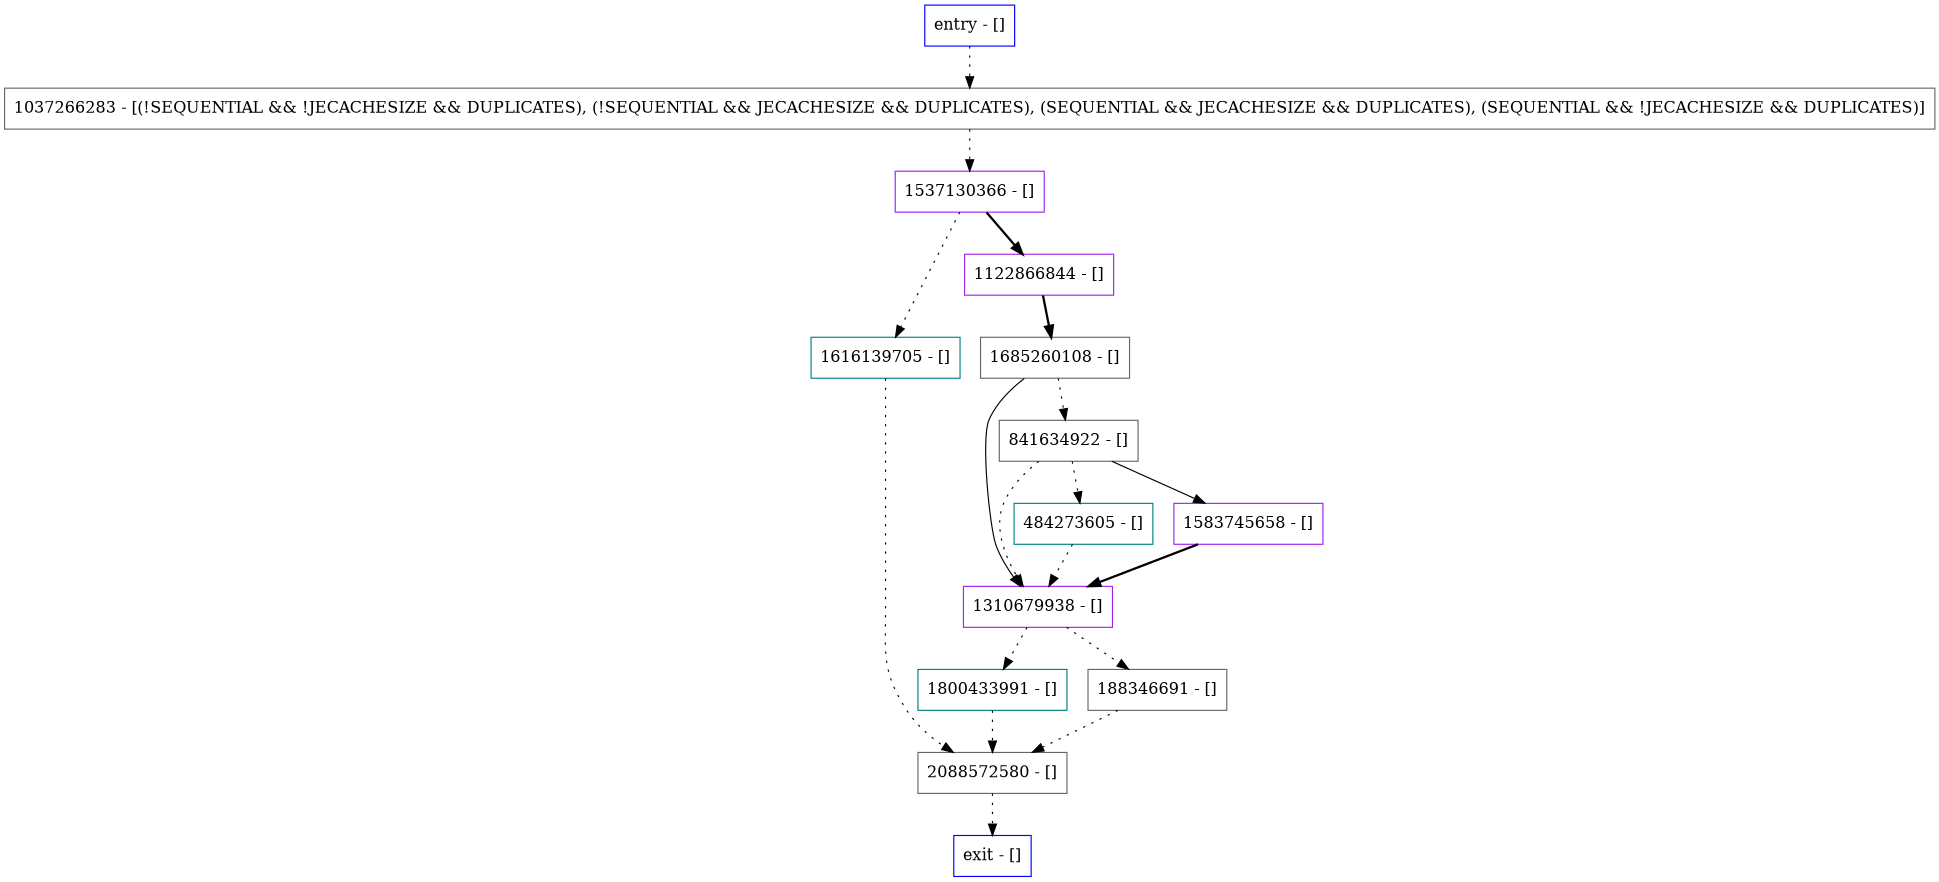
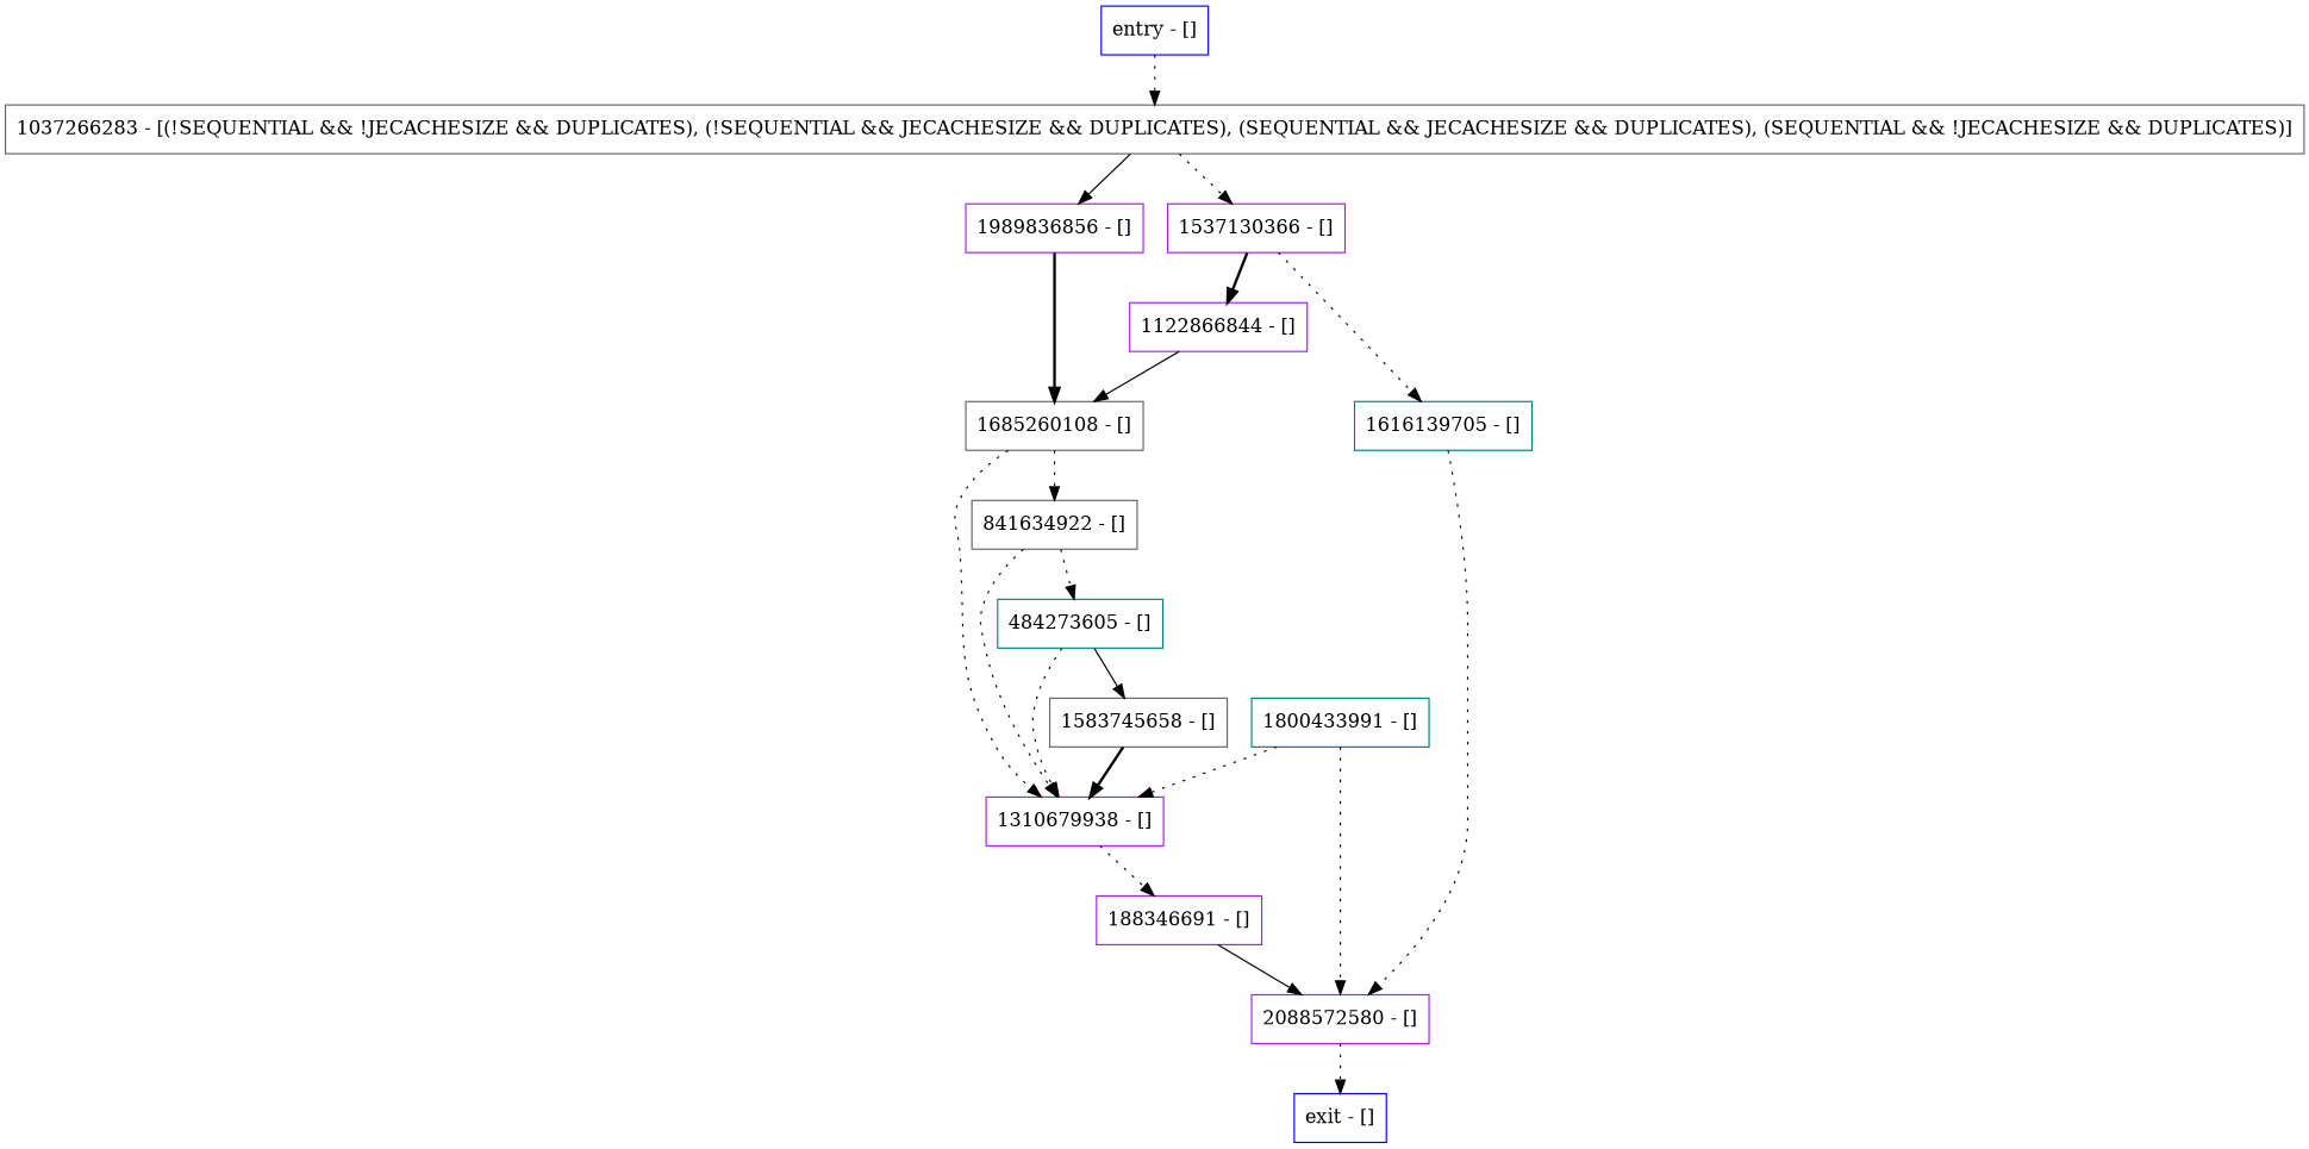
  digraph {
    node [color=purple shape=record]
    edge [style=dotted]
+   n1 [label="1989836856 - []"]
    n2 [color=gray40 label="1685260108 - []"]
    n3 [label="1310679938 - []"]
    n4 [color=gray40 label="841634922 - []"]
    n5 [color=teal label="1616139705 - []"]
-   n6 [color=gray40 label="2088572580 - []"]
+   n6 [label="2088572580 - []"]
    n7 [color=blue label="exit - []"]
    n8 [color=teal label="484273605 - []"]
-   n9 [label="1583745658 - []"]
+   n9 [color=gray40 label="1583745658 - []"]
    n10 [color=teal label="1800433991 - []"]
-   n11 [color=gray40 label="188346691 - []"]
+   n11 [label="188346691 - []"]
    n12 [label="1537130366 - []"]
    n13 [label="1122866844 - []"]
    n14 [color=gray40 label="1037266283 - [(!SEQUENTIAL && !JECACHESIZE && DUPLICATES), (!SEQUENTIAL && JECACHESIZE && DUPLICATES), (SEQUENTIAL && JECACHESIZE && DUPLICATES), (SEQUENTIAL && !JECACHESIZE && DUPLICATES)]"]
    n15 [color=blue label="entry - []"]
-   n2 -> n3 [style=solid]
+   n1 -> n2 [style=bold]
+   n2 -> n3
    n2 -> n4
-   n3 -> n10
+   n10 -> n3
    n3 -> n11
    n4 -> n3
    n4 -> n8
    n5 -> n6
    n6 -> n7
    n8 -> n3
-   n4 -> n9 [style=solid]
+   n8 -> n9 [style=solid]
    n9 -> n3 [style=bold]
    n10 -> n6
-   n11 -> n6
+   n11 -> n6 [style=solid]
    n12 -> n5
    n12 -> n13 [style=bold]
-   n13 -> n2 [style=bold]
+   n13 -> n2 [style=solid]
+   n14 -> n1 [style=solid]
    n14 -> n12
    n15 -> n14
  }
